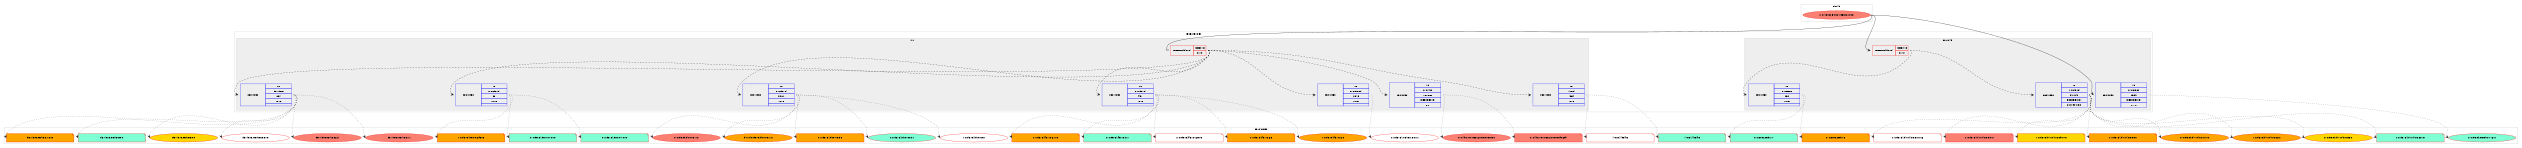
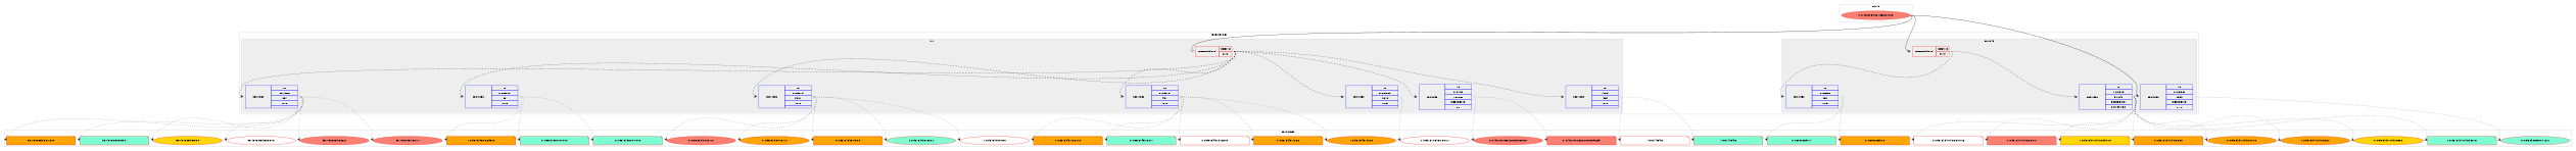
  digraph {
    compound=true
    concentrate=true
    fontname=Helvetica
    fontsize=10
    newrank=true
    rankdir=TB
    ranksep=1.5
    node [color=red fontname=Helvetica fontsize=10 shape=note style=filled]
    edge [arrowhead=vee headport=w style=dotted tailport=e weight=100]
    n1 [fillcolor=salmon label="sys-kernel/git-sources-5.4_rc1" shape=ellipse width=4]
    n2 [color=blue label=<<TABLE BORDER="0" CELLBORDER="1" CELLSPACING="0" CELLPADDING="4" WIDTH="220"><TR><TD ROWSPAN="6" CELLPADDING="30">pack_dep</TD></TR><TR><TD WIDTH="110">no</TD></TR><TR><TD>sys-apps</TD></TR><TR><TD>sed</TD></TR><TR><TD>none</TD></TR><TR><TD></TD></TR></TABLE>> shape=none style=""]
    n3 [color=blue label=<<TABLE BORDER="0" CELLBORDER="1" CELLSPACING="0" CELLPADDING="4" WIDTH="220"><TR><TD ROWSPAN="6" CELLPADDING="30">pack_dep</TD></TR><TR><TD WIDTH="110">no</TD></TR><TR><TD>sys-devel</TD></TR><TR><TD>binutils</TD></TR><TR><TD>greaterequal</TD></TR><TR><TD>2.11.90.0.31</TD></TR></TABLE>> shape=none style=""]
    n4 [label=<<TABLE BORDER="0" CELLBORDER="1" CELLSPACING="0" CELLPADDING="4"><TR><TD ROWSPAN="3" CELLPADDING="10">use_conditional</TD></TR><TR><TD>negative</TD></TR><TR><TD>build</TD></TR></TABLE>> shape=none style=""]
    n5 [color=blue label=<<TABLE BORDER="0" CELLBORDER="1" CELLSPACING="0" CELLPADDING="4" WIDTH="220"><TR><TD ROWSPAN="6" CELLPADDING="30">pack_dep</TD></TR><TR><TD WIDTH="110">no</TD></TR><TR><TD>sys-devel</TD></TR><TR><TD>patch</TD></TR><TR><TD>greaterequal</TD></TR><TR><TD>2.7.5</TD></TR></TABLE>> shape=none style=""]
    n6 [color=blue label=<<TABLE BORDER="0" CELLBORDER="1" CELLSPACING="0" CELLPADDING="4" WIDTH="220"><TR><TD ROWSPAN="6" CELLPADDING="30">pack_dep</TD></TR><TR><TD WIDTH="110">no</TD></TR><TR><TD>dev-lang</TD></TR><TR><TD>perl</TD></TR><TR><TD>none</TD></TR><TR><TD></TD></TR></TABLE>> shape=none style=""]
    n7 [color=blue label=<<TABLE BORDER="0" CELLBORDER="1" CELLSPACING="0" CELLPADDING="4" WIDTH="220"><TR><TD ROWSPAN="6" CELLPADDING="30">pack_dep</TD></TR><TR><TD WIDTH="110">no</TD></TR><TR><TD>sys-devel</TD></TR><TR><TD>bc</TD></TR><TR><TD>none</TD></TR><TR><TD></TD></TR></TABLE>> shape=none style=""]
    n8 [color=blue label=<<TABLE BORDER="0" CELLBORDER="1" CELLSPACING="0" CELLPADDING="4" WIDTH="220"><TR><TD ROWSPAN="6" CELLPADDING="30">pack_dep</TD></TR><TR><TD WIDTH="110">no</TD></TR><TR><TD>sys-devel</TD></TR><TR><TD>bison</TD></TR><TR><TD>none</TD></TR><TR><TD></TD></TR></TABLE>> shape=none style=""]
    n9 [color=blue label=<<TABLE BORDER="0" CELLBORDER="1" CELLSPACING="0" CELLPADDING="4" WIDTH="220"><TR><TD ROWSPAN="6" CELLPADDING="30">pack_dep</TD></TR><TR><TD WIDTH="110">no</TD></TR><TR><TD>sys-devel</TD></TR><TR><TD>flex</TD></TR><TR><TD>none</TD></TR><TR><TD></TD></TR></TABLE>> shape=none style=""]
    n10 [color=blue label=<<TABLE BORDER="0" CELLBORDER="1" CELLSPACING="0" CELLPADDING="4" WIDTH="220"><TR><TD ROWSPAN="6" CELLPADDING="30">pack_dep</TD></TR><TR><TD WIDTH="110">no</TD></TR><TR><TD>sys-devel</TD></TR><TR><TD>make</TD></TR><TR><TD>none</TD></TR><TR><TD></TD></TR></TABLE>> shape=none style=""]
    n11 [color=blue label=<<TABLE BORDER="0" CELLBORDER="1" CELLSPACING="0" CELLPADDING="4" WIDTH="220"><TR><TD ROWSPAN="6" CELLPADDING="30">pack_dep</TD></TR><TR><TD WIDTH="110">no</TD></TR><TR><TD>sys-libs</TD></TR><TR><TD>ncurses</TD></TR><TR><TD>greaterequal</TD></TR><TR><TD>5.2</TD></TR></TABLE>> shape=none style=""]
    n12 [color=blue label=<<TABLE BORDER="0" CELLBORDER="1" CELLSPACING="0" CELLPADDING="4" WIDTH="220"><TR><TD ROWSPAN="6" CELLPADDING="30">pack_dep</TD></TR><TR><TD WIDTH="110">no</TD></TR><TR><TD>virtual</TD></TR><TR><TD>libelf</TD></TR><TR><TD>none</TD></TR><TR><TD></TD></TR></TABLE>> shape=none style=""]
    n13 [label=<<TABLE BORDER="0" CELLBORDER="1" CELLSPACING="0" CELLPADDING="4"><TR><TD ROWSPAN="3" CELLPADDING="10">use_conditional</TD></TR><TR><TD>negative</TD></TR><TR><TD>build</TD></TR></TABLE>> shape=none style=""]
    n14 [fillcolor=orange label="sys-apps/sed-4.5" width=4]
    n15 [fillcolor=aquamarine label="sys-apps/sed-4.7" width=4]
    n16 [fillcolor=orange label="sys-devel/binutils-2.26.1" shape=ellipse width=4]
    n17 [fillcolor=orange label="sys-devel/binutils-2.27-r1" shape=ellipse width=4]
    n18 [fillcolor=orange label="sys-devel/binutils-2.28.1" width=4]
    n19 [fillcolor=gold label="sys-devel/binutils-2.29.1-r1" width=4]
    n20 [fillcolor=salmon label="sys-devel/binutils-2.30-r4" width=4]
    n21 [fillcolor=white label="sys-devel/binutils-2.31.1-r6" width=4]
    n22 [fillcolor=aquamarine label="sys-devel/binutils-2.32-r1" width=4]
    n23 [fillcolor=gold label="sys-devel/binutils-2.33.1" shape=ellipse width=4]
    n24 [fillcolor=aquamarine label="sys-devel/patch-2.7.6-r4" shape=ellipse width=4]
    n25 [fillcolor=orange label="dev-lang/perl-5.24.3-r1" width=4]
    n26 [fillcolor=salmon label="dev-lang/perl-5.24.4" shape=ellipse width=4]
    n27 [fillcolor=salmon label="dev-lang/perl-5.26.2" shape=ellipse width=4]
    n28 [fillcolor=white label="dev-lang/perl-5.28.2-r1" shape=ellipse width=4]
    n29 [fillcolor=gold label="dev-lang/perl-5.30.0" shape=ellipse width=4]
    n30 [fillcolor=aquamarine label="dev-lang/perl-5.30.1" width=4]
    n31 [fillcolor=orange label="sys-devel/bc-1.06.95-r2" width=4]
    n32 [fillcolor=aquamarine label="sys-devel/bc-1.07.1-r1" width=4]
    n33 [fillcolor=aquamarine label="sys-devel/bc-1.07.1-r2" width=4]
    n34 [fillcolor=white label="sys-devel/bison-3.1" shape=ellipse width=4]
    n35 [fillcolor=aquamarine label="sys-devel/bison-3.2.4" shape=ellipse width=4]
    n36 [fillcolor=orange label="sys-devel/bison-3.3.2" width=4]
-   n37 [fillcolor=orange label="binutils-devel/bison-3.4.1" shape=ellipse width=4]
+   n37 [fillcolor=orange label="sys-devel/bison-3.4.1" shape=ellipse width=4]
    n38 [fillcolor=salmon label="sys-devel/bison-3.4.2" shape=ellipse width=4]
    n39 [fillcolor=orange label="sys-devel/flex-2.6.1" shape=ellipse width=4]
    n40 [fillcolor=orange label="sys-devel/flex-2.6.3" width=4]
    n41 [fillcolor=white label="sys-devel/flex-2.6.3-r1" width=4]
    n42 [fillcolor=aquamarine label="sys-devel/flex-2.2.4" width=4]
    n43 [fillcolor=orange label="sys-devel/flex-2.6.4-r1" width=4]
    n44 [fillcolor=white label="sys-devel/make-4.2.1-r4" shape=ellipse width=4]
    n45 [fillcolor=salmon label="sys-libs/ncurses-6.1_p20181020" shape=ellipse width=4]
    n46 [fillcolor=salmon label="sys-libs/ncurses-6.1_p20190609" width=4]
    n47 [fillcolor=white label="virtual/libelf-2" width=4]
    n48 [fillcolor=aquamarine label="virtual/libelf-3" width=4]
    subgraph cluster_1 {
      color=gray
      label=<<i>dependencies</i>>
      subgraph cluster_2 {
        color=gray
        fillcolor="#eeeeee"
        label=<<i>compile</i>>
        style=filled
        subgraph sub_3 {
          color=gray
          fillcolor="#eeeeee"
          label=<<i>compile</i>>
          style=filled
          n4
          subgraph sub_4 {
            color=gray
            fillcolor="#eeeeee"
            label=<<i>compile</i>>
            style=filled
            n2
          }
          subgraph sub_5 {
            color=gray
            fillcolor="#eeeeee"
            label=<<i>compile</i>>
            style=filled
            n3
          }
        }
        subgraph sub_6 {
          color=gray
          fillcolor="#eeeeee"
          label=<<i>compile</i>>
          style=filled
          n5
        }
      }
      subgraph cluster_7 {
        color=gray
        fillcolor="#eeeeee"
        label=<<i>compile and run</i>>
        style=filled
      }
      subgraph cluster_8 {
        color=gray
        fillcolor="#eeeeee"
        label=<<i>run</i>>
        style=filled
        subgraph sub_9 {
          color=gray
          fillcolor="#eeeeee"
          label=<<i>run</i>>
          style=filled
          n13
          subgraph sub_10 {
            color=gray
            fillcolor="#eeeeee"
            label=<<i>run</i>>
            style=filled
            n6
          }
          subgraph sub_11 {
            color=gray
            fillcolor="#eeeeee"
            label=<<i>run</i>>
            style=filled
            n7
          }
          subgraph sub_12 {
            color=gray
            fillcolor="#eeeeee"
            label=<<i>run</i>>
            style=filled
            n8
          }
          subgraph sub_13 {
            color=gray
            fillcolor="#eeeeee"
            label=<<i>run</i>>
            style=filled
            n9
          }
          subgraph sub_14 {
            color=gray
            fillcolor="#eeeeee"
            label=<<i>run</i>>
            style=filled
            n10
          }
          subgraph sub_15 {
            color=gray
            fillcolor="#eeeeee"
            label=<<i>run</i>>
            style=filled
            n11
          }
          subgraph sub_16 {
            color=gray
            fillcolor="#eeeeee"
            label=<<i>run</i>>
            style=filled
            n12
          }
        }
      }
    }
    subgraph cluster_17 {
      color=gray
      label=<<i>ebuild</i>>
      rank=same
      n1
    }
    subgraph cluster_18 {
      color=gray
      label=<<i>candidates</i>>
      rank=same
      subgraph sub_19 {
        color=black
        label=<<i>candidates</i>>
        nodesep=1
        rank=same
        n14
        n15
      }
      subgraph sub_20 {
        color=black
        label=<<i>candidates</i>>
        nodesep=1
        rank=same
        n16
        n17
        n18
        n19
        n20
        n21
        n22
        n23
      }
      subgraph sub_21 {
        color=black
        label=<<i>candidates</i>>
        nodesep=1
        rank=same
        n24
      }
      subgraph sub_22 {
        color=black
        label=<<i>candidates</i>>
        nodesep=1
        rank=same
        n25
        n26
        n27
        n28
        n29
        n30
      }
      subgraph sub_23 {
        color=black
        label=<<i>candidates</i>>
        nodesep=1
        rank=same
        n31
        n32
        n33
      }
      subgraph sub_24 {
        color=black
        label=<<i>candidates</i>>
        nodesep=1
        rank=same
        n34
        n35
        n36
        n37
        n38
      }
      subgraph sub_25 {
        color=black
        label=<<i>candidates</i>>
        nodesep=1
        rank=same
        n39
        n40
        n41
        n42
        n43
      }
      subgraph sub_26 {
        color=black
        label=<<i>candidates</i>>
        nodesep=1
        rank=same
        n44
      }
      subgraph sub_27 {
        color=black
        label=<<i>candidates</i>>
        nodesep=1
        rank=same
        n45
        n46
      }
      subgraph sub_28 {
        color=black
        label=<<i>candidates</i>>
        nodesep=1
        rank=same
        n47
        n48
      }
    }
    n1 -> n4 [style=solid weight=20]
    n1 -> n5 [style=solid weight=20]
    n1 -> n13 [arrowhead=odot style=solid weight=20]
    n2 -> n14
    n2 -> n15
    n3 -> n16
    n3 -> n17
    n3 -> n18
    n3 -> n19
    n3 -> n20
    n3 -> n21
    n3 -> n22
    n3 -> n23
    n4 -> n2 [style=dashed weight=20]
    n4 -> n3 [style=dashed weight=20]
    n5 -> n24
    n6 -> n25
    n6 -> n26
    n6 -> n27
    n6 -> n28
    n6 -> n29
    n6 -> n30
    n7 -> n31
    n7 -> n32
    n7 -> n33
    n8 -> n34
    n8 -> n35
    n8 -> n36
    n8 -> n37
    n8 -> n38
    n9 -> n39
    n9 -> n40
    n9 -> n41
    n9 -> n42
    n9 -> n43
    n10 -> n44
    n11 -> n45
    n11 -> n46
    n12 -> n47
    n12 -> n48
    n13 -> n6 [style=dashed weight=20]
    n13 -> n7 [style=dashed weight=20]
    n13 -> n8 [style=dashed weight=20]
    n13 -> n9 [style=dashed weight=20]
    n13 -> n10 [style=dashed weight=20]
    n13 -> n11 [style=dashed weight=20]
    n13 -> n12 [style=dashed weight=20]
  }
